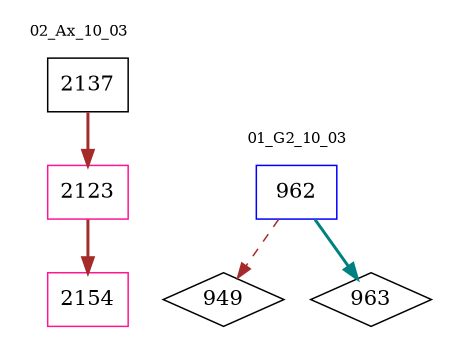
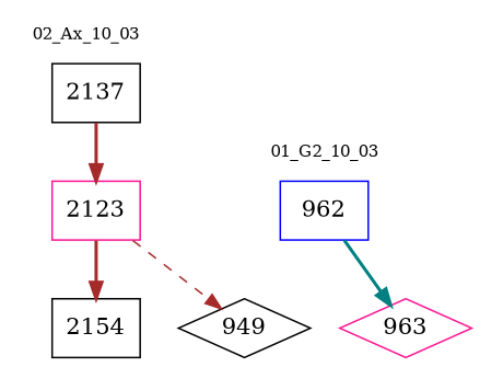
  digraph {
    node [color=deeppink shape=box]
    edge [color=brown style=bold]
    n1 [color=black label=2137]
    n2 [label=2123]
-   n3 [label=2154]
+   n3 [color=black label=2154]
    n4 [color=blue label=962]
    n5 [color=black label=949 shape=diamond]
-   n6 [color=black label=963 shape=diamond]
+   n6 [label=963 shape=diamond]
    subgraph cluster_1 {
      color=white
      fontsize=10
      label="02_Ax_10_03"
      n1
      n2
      n3
    }
    subgraph cluster_2 {
      color=white
      fontsize=10
      label="01_G2_10_03"
      n4
      n5
      n6
    }
    n1 -> n2
    n2 -> n3
-   n4 -> n5 [style=dashed]
+   n2 -> n5 [style=dashed]
    n4 -> n6 [color=teal]
  }
